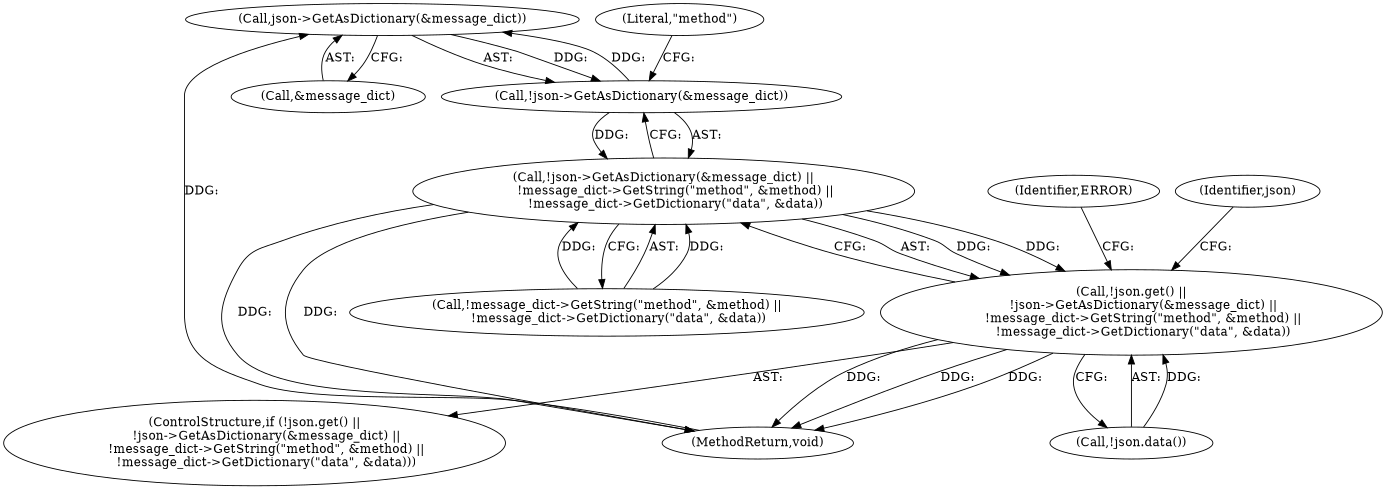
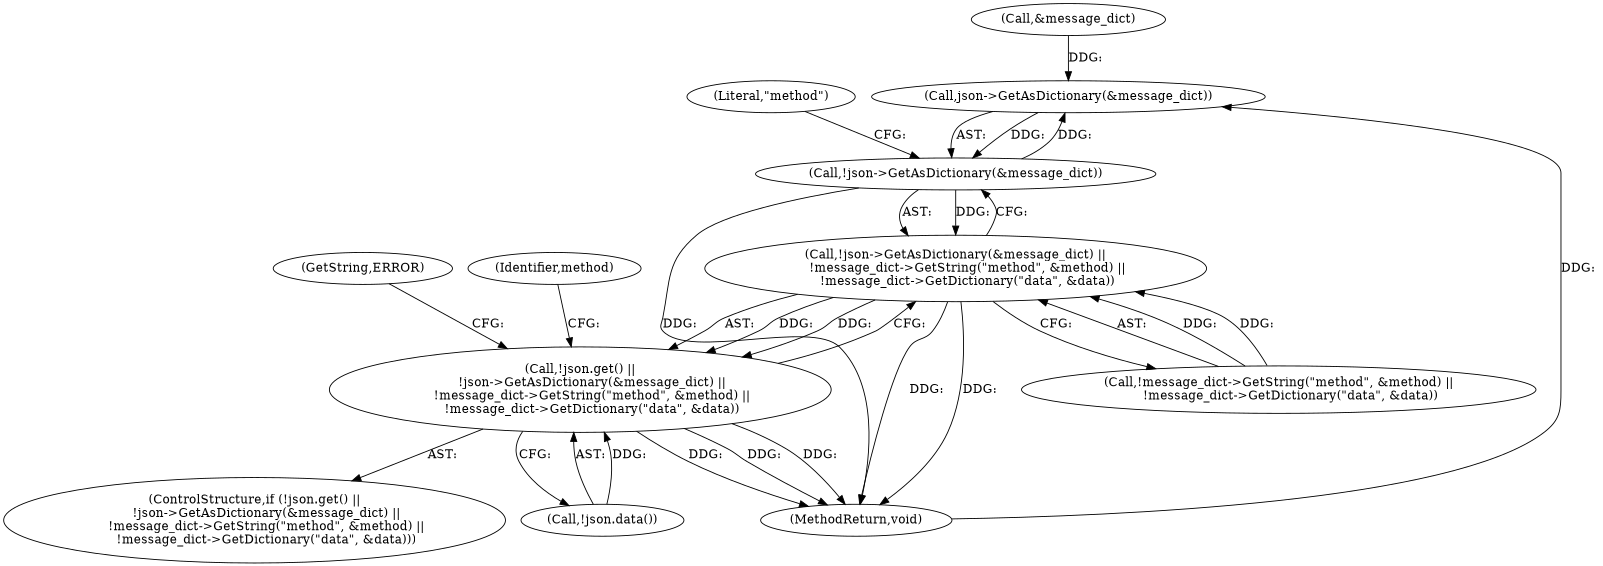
  digraph {
    n1 [label="(Call,json->GetAsDictionary(&message_dict))"]
    n2 [label="(Call,!json->GetAsDictionary(&message_dict))"]
    n3 [label="(Call,&message_dict)"]
    n4 [label="(MethodReturn,void)"]
    n5 [label="(Call,!json->GetAsDictionary(&message_dict) ||\n      !message_dict->GetString(\"method\", &method) ||\n      !message_dict->GetDictionary(\"data\", &data))"]
    n6 [label="(Call,!json.get() ||\n      !json->GetAsDictionary(&message_dict) ||\n      !message_dict->GetString(\"method\", &method) ||\n      !message_dict->GetDictionary(\"data\", &data))"]
    n7 [label="(Call,!message_dict->GetString(\"method\", &method) ||\n      !message_dict->GetDictionary(\"data\", &data))"]
    n8 [label="(ControlStructure,if (!json.get() ||\n      !json->GetAsDictionary(&message_dict) ||\n      !message_dict->GetString(\"method\", &method) ||\n      !message_dict->GetDictionary(\"data\", &data)))"]
    n9 [label="(Call,!json.data())"]
-   n10 [label="(Identifier,ERROR)"]
-   n11 [label="(Identifier,json)"]
+   n10 [label="(GetString,ERROR)"]
+   n11 [label="(Identifier,method)"]
    n12 [label="(Literal,\"method\")"]
    n1 -> n2 [label="AST: "]
    n1 -> n2 [label="DDG: "]
-   n1 -> n3 [label="CFG: "]
    n2 -> n1 [label="DDG: "]
+   n2 -> n4 [label="DDG: "]
    n2 -> n5 [label="AST: "]
    n2 -> n5 [label="DDG: "]
-   n3 -> n1 [label="AST: "]
+   n3 -> n1 [label="DDG: "]
    n4 -> n1 [label="DDG: "]
    n5 -> n2 [label="CFG: "]
    n5 -> n4 [label="DDG: "]
    n5 -> n4 [label="DDG: "]
    n5 -> n6 [label="AST: "]
    n5 -> n6 [label="DDG: "]
    n5 -> n6 [label="DDG: "]
    n5 -> n7 [label="CFG: "]
    n6 -> n4 [label="DDG: "]
    n6 -> n4 [label="DDG: "]
    n6 -> n4 [label="DDG: "]
    n6 -> n5 [label="CFG: "]
    n6 -> n8 [label="AST: "]
    n6 -> n9 [label="CFG: "]
    n7 -> n5 [label="AST: "]
    n7 -> n5 [label="DDG: "]
    n7 -> n5 [label="DDG: "]
    n9 -> n6 [label="AST: "]
    n9 -> n6 [label="DDG: "]
    n10 -> n6 [label="CFG: "]
    n11 -> n6 [label="CFG: "]
    n12 -> n2 [label="CFG: "]
  }
